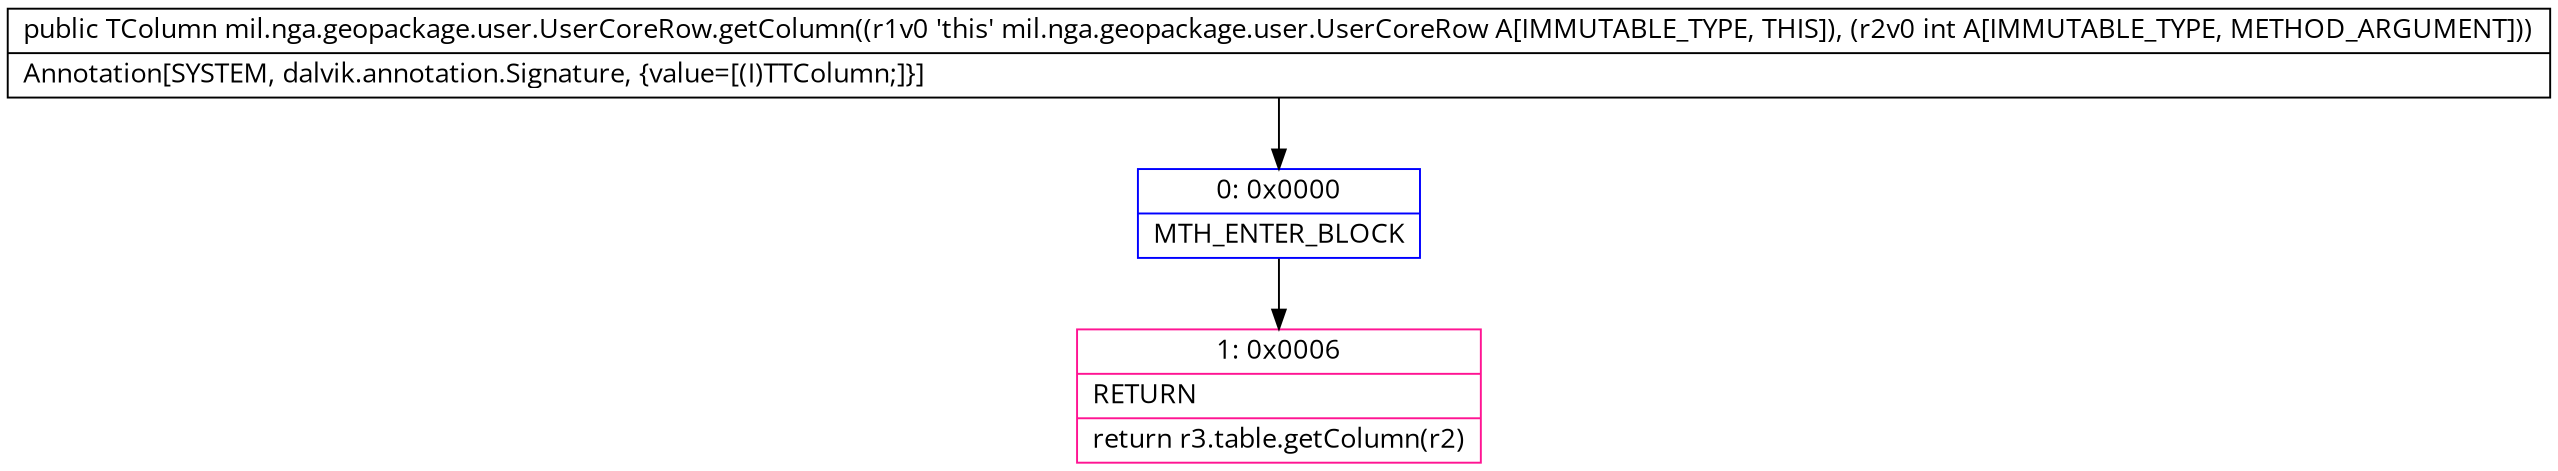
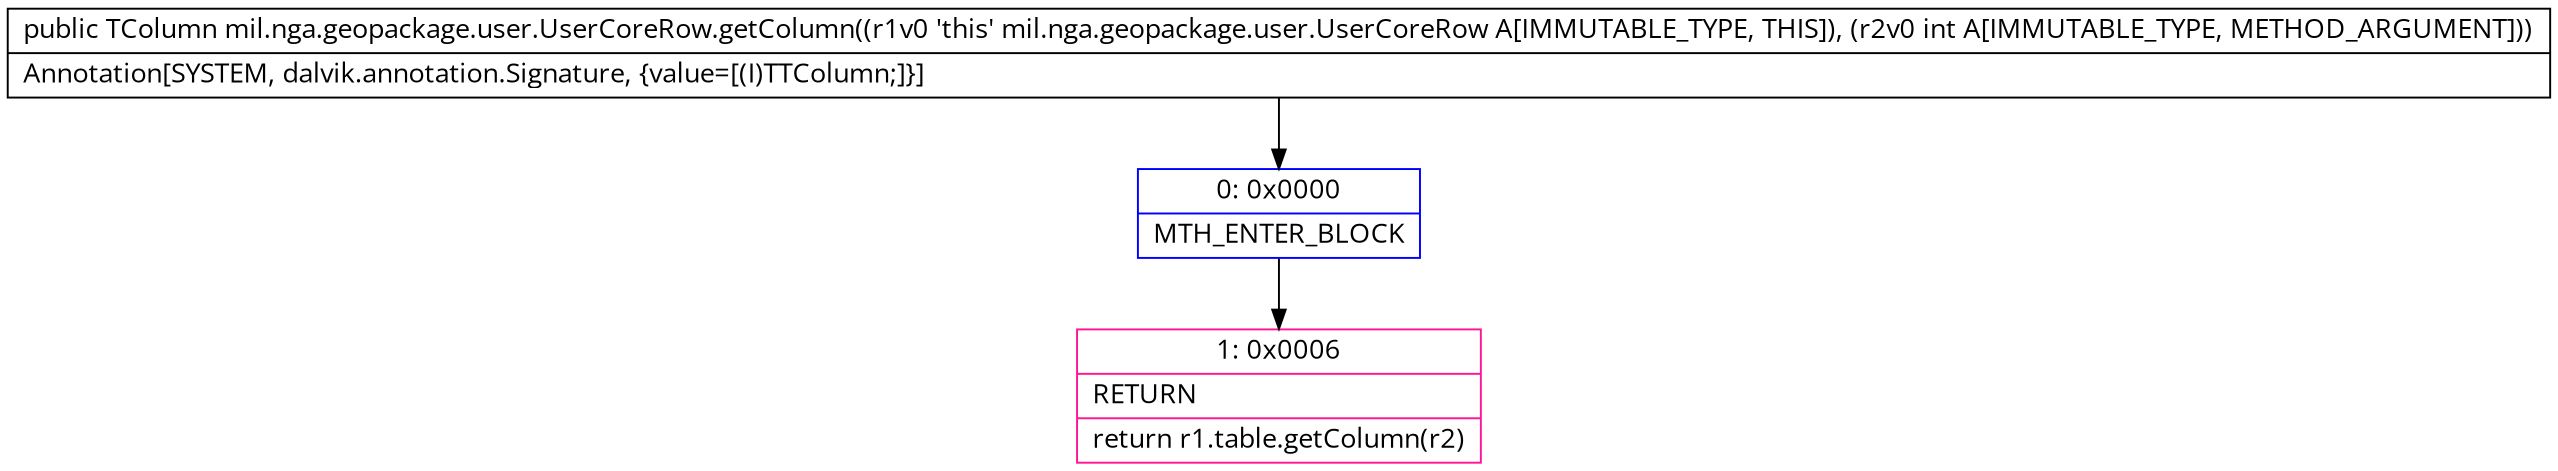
  digraph {
    fontname="Open Sans"
    node [shape=record fontname="Open Sans"]
    edge [fontname="Open Sans"]
    n1 [label="{0\:\ 0x0000|MTH_ENTER_BLOCK\l}" color=blue]
-   n2 [label="{1\:\ 0x0006|RETURN\l|return r3.table.getColumn(r2)\l}" color=deeppink]
+   n2 [label="{1\:\ 0x0006|RETURN\l|return r1.table.getColumn(r2)\l}" color=deeppink]
    n3 [label="{public TColumn mil.nga.geopackage.user.UserCoreRow.getColumn((r1v0 'this' mil.nga.geopackage.user.UserCoreRow A[IMMUTABLE_TYPE, THIS]), (r2v0 int A[IMMUTABLE_TYPE, METHOD_ARGUMENT]))  | Annotation[SYSTEM, dalvik.annotation.Signature, \{value=[(I)TTColumn;]\}]\l}" color=black]
    n1 -> n2
    n3 -> n1
  }
